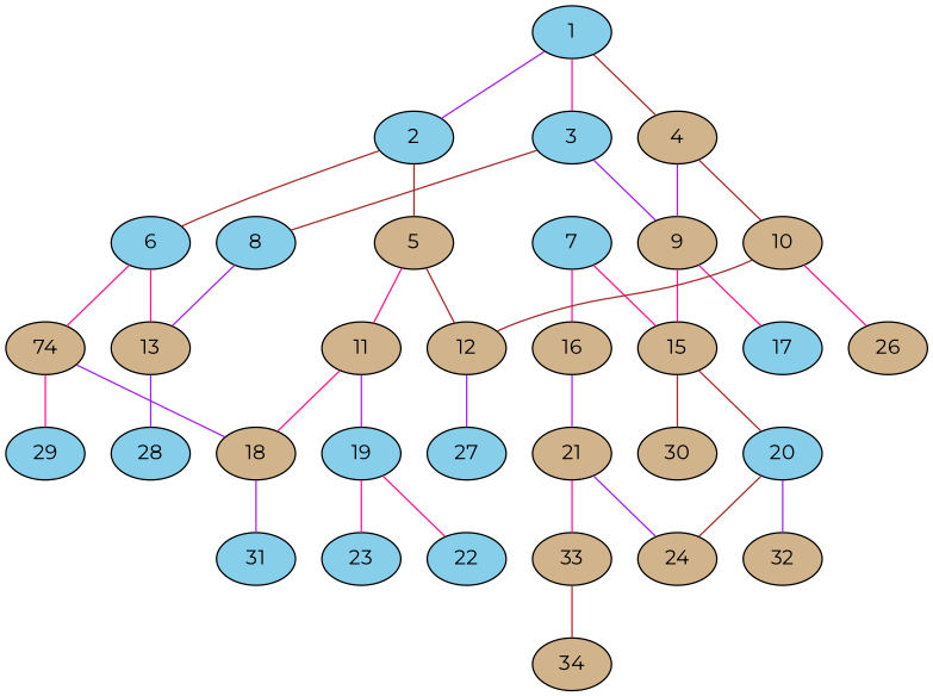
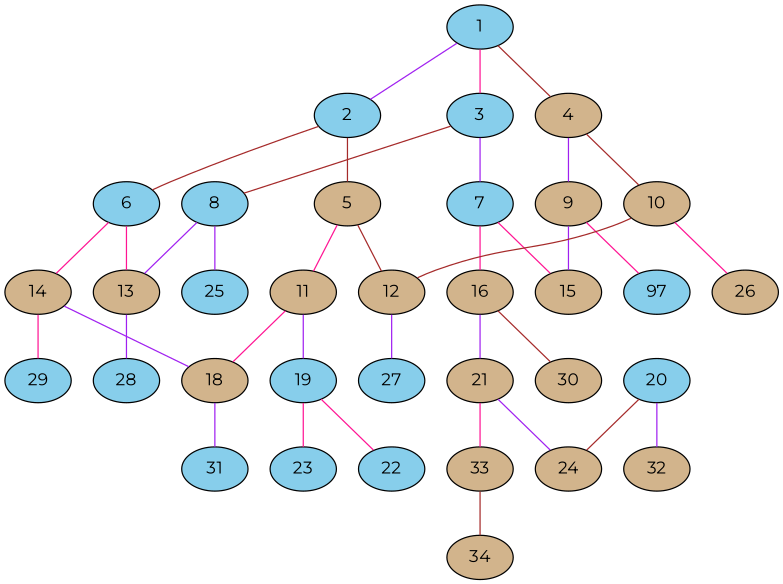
  graph {
    fontname=Montserrat
    node [chem=C fillcolor=tan fontname=Montserrat style=filled]
    edge [color=purple fontname=Montserrat valence=1]
    1 [fillcolor=skyblue]
    2 [fillcolor=skyblue]
    3 [fillcolor=skyblue]
    4
    5
    6 [fillcolor=skyblue]
    7 [fillcolor=skyblue]
    8 [fillcolor=skyblue]
    9 [chem=N]
    10
    11
    12
    13
-   14 [label=74]
+   14
    15
    16
-   17 [chem=O fillcolor=skyblue]
+   25 [chem=H fillcolor=skyblue]
+   17 [chem=O fillcolor=skyblue label=97]
    26 [chem=H]
    18
    19 [chem=N fillcolor=skyblue]
    27 [chem=H fillcolor=skyblue]
    28 [chem=H fillcolor=skyblue]
    29 [chem=H fillcolor=skyblue]
    20 [fillcolor=skyblue]
    21
    30 [chem=H]
    31 [chem=H fillcolor=skyblue]
    22 [chem=O fillcolor=skyblue]
    23 [chem=O fillcolor=skyblue]
    24
    32 [chem=H]
    33 [chem=H]
    34 [chem=H]
    1 -- 2
    1 -- 3 [color=deeppink]
    1 -- 4 [color=brown valence=2]
    2 -- 5 [color=brown valence=2]
    2 -- 6 [color=brown]
-   3 -- 9 [valence=2]
+   3 -- 7 [valence=2]
    3 -- 8 [color=brown]
    4 -- 9
    4 -- 10 [color=brown]
    5 -- 11 [color=deeppink]
    5 -- 12 [color=brown]
    6 -- 13 [color=deeppink]
    6 -- 14 [color=deeppink valence=2]
    7 -- 15 [color=deeppink]
    7 -- 16 [color=deeppink]
    8 -- 13 [valence=2]
-   9 -- 15 [color=deeppink valence=2]
+   8 -- 25
+   9 -- 15 [valence=2]
    9 -- 17 [color=deeppink]
    10 -- 12 [color=brown valence=2]
    10 -- 26 [color=deeppink]
    11 -- 18 [color=deeppink valence=2]
    11 -- 19
    12 -- 27
    13 -- 28
    14 -- 18
    14 -- 29 [color=deeppink]
-   15 -- 20 [color=brown]
    16 -- 21 [valence=2]
-   15 -- 30 [color=brown]
+   16 -- 30 [color=brown]
    18 -- 31
    19 -- 22 [color=deeppink valence=2]
    19 -- 23 [color=deeppink]
    20 -- 24 [color=brown valence=2]
    20 -- 32
    21 -- 24
    21 -- 33 [color=deeppink]
    33 -- 34 [color=brown]
  }
